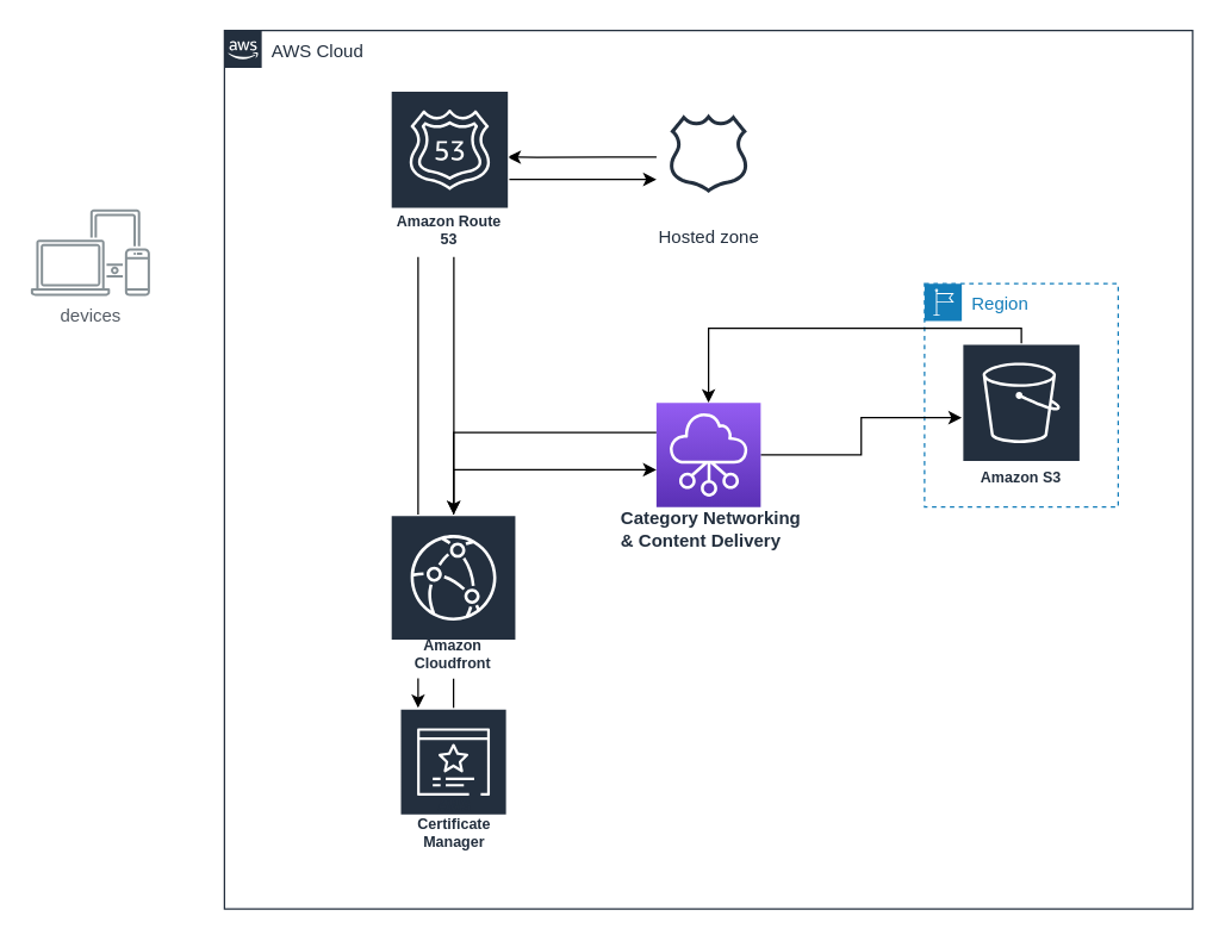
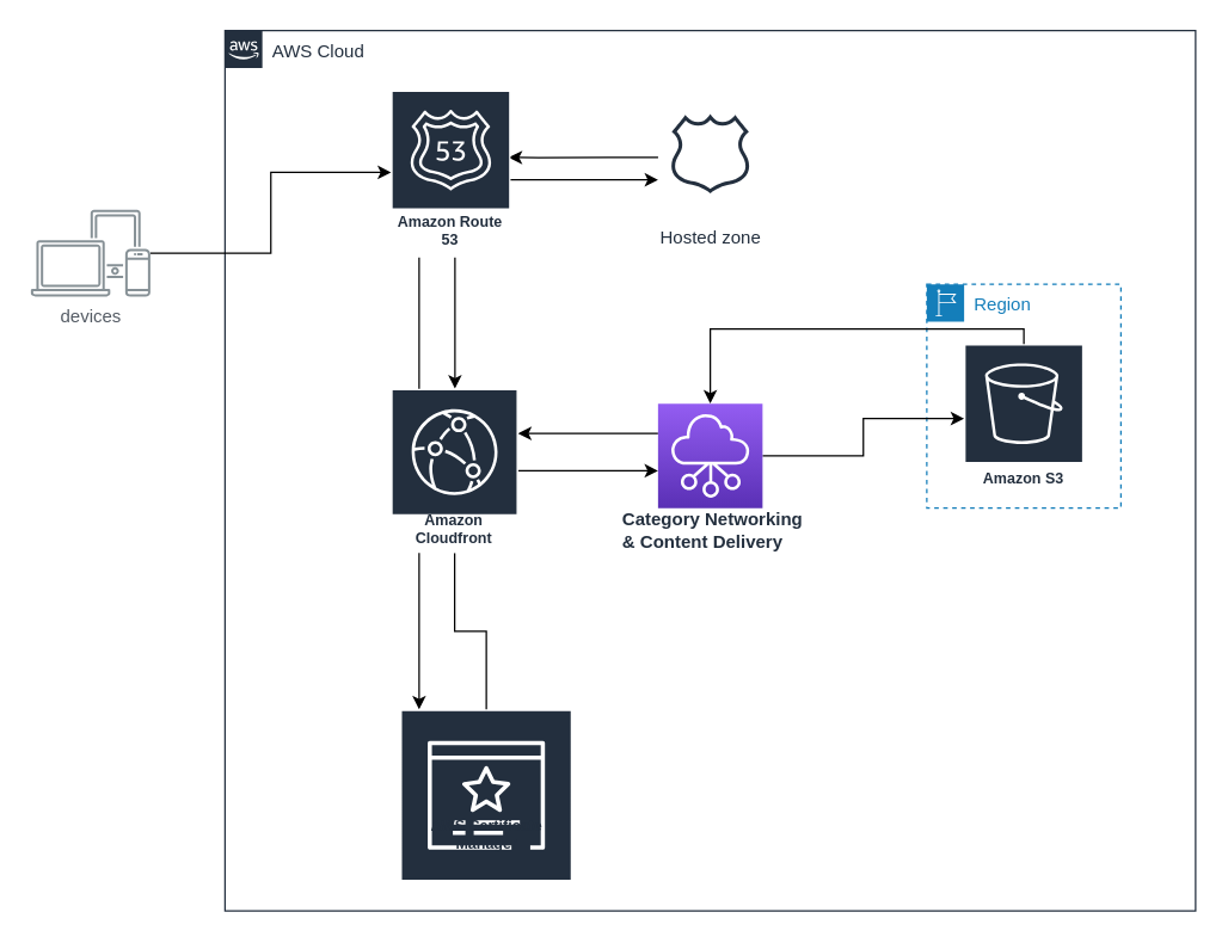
  <mxCell id="0" />
  <mxCell id="1" parent="0" />
  <mxCell id="2" value="AWS Cloud" style="points=[[0,0],[0.25,0],[0.5,0],[0.75,0],[1,0],[1,0.25],[1,0.5],[1,0.75],[1,1],[0.75,1],[0.5,1],[0.25,1],[0,1],[0,0.75],[0,0.5],[0,0.25]];outlineConnect=0;gradientColor=none;html=1;whiteSpace=wrap;fontSize=12;fontStyle=0;container=1;pointerEvents=0;collapsible=0;recursiveResize=0;shape=mxgraph.aws4.group;grIcon=mxgraph.aws4.group_aws_cloud_alt;strokeColor=#232F3E;fillColor=none;verticalAlign=top;align=left;spacingLeft=30;fontColor=#232F3E;dashed=0;" vertex="1" parent="1"><mxGeometry x="150" y="20" width="650" height="590" as="geometry" /></mxCell>
  <mxCell id="3" value="Region" style="points=[[0,0],[0.25,0],[0.5,0],[0.75,0],[1,0],[1,0.25],[1,0.5],[1,0.75],[1,1],[0.75,1],[0.5,1],[0.25,1],[0,1],[0,0.75],[0,0.5],[0,0.25]];outlineConnect=0;gradientColor=none;html=1;whiteSpace=wrap;fontSize=12;fontStyle=0;container=1;pointerEvents=0;collapsible=0;recursiveResize=0;shape=mxgraph.aws4.group;grIcon=mxgraph.aws4.group_region;strokeColor=#147EBA;fillColor=none;verticalAlign=top;align=left;spacingLeft=30;fontColor=#147EBA;dashed=1;" vertex="1" parent="2"><mxGeometry x="470" y="170" width="130" height="150" as="geometry" /></mxCell>
  <mxCell id="4" value="Amazon S3" style="sketch=0;outlineConnect=0;fontColor=#232F3E;gradientColor=none;strokeColor=#ffffff;fillColor=#232F3E;dashed=0;verticalLabelPosition=middle;verticalAlign=bottom;align=center;html=1;whiteSpace=wrap;fontSize=10;fontStyle=1;spacing=3;shape=mxgraph.aws4.productIcon;prIcon=mxgraph.aws4.s3;" vertex="1" parent="3"><mxGeometry x="25" y="40" width="80" height="100" as="geometry" /></mxCell>
  <mxCell id="5" value="" style="edgeStyle=orthogonalEdgeStyle;rounded=0;orthogonalLoop=1;jettySize=auto;html=1;" edge="1" parent="2"><mxGeometry relative="1" as="geometry"><mxPoint x="290.055" y="85.067" as="sourcePoint" /><mxPoint x="190" y="85" as="targetPoint" /><Array as="points"><mxPoint x="210" y="85" /><mxPoint x="210" y="85" /></Array></mxGeometry></mxCell>
  <mxCell id="6" value="" style="edgeStyle=orthogonalEdgeStyle;rounded=0;orthogonalLoop=1;jettySize=auto;html=1;" edge="1" parent="2" source="8" target="15"><mxGeometry relative="1" as="geometry"><Array as="points"><mxPoint x="260" y="270" /><mxPoint x="260" y="270" /></Array></mxGeometry></mxCell>
  <mxCell id="7" style="edgeStyle=orthogonalEdgeStyle;rounded=0;orthogonalLoop=1;jettySize=auto;html=1;" edge="1" parent="2" source="8" target="4"><mxGeometry relative="1" as="geometry" /></mxCell>
  <mxCell id="8" value="" style="sketch=0;points=[[0,0,0],[0.25,0,0],[0.5,0,0],[0.75,0,0],[1,0,0],[0,1,0],[0.25,1,0],[0.5,1,0],[0.75,1,0],[1,1,0],[0,0.25,0],[0,0.5,0],[0,0.75,0],[1,0.25,0],[1,0.5,0],[1,0.75,0]];outlineConnect=0;fontColor=#232F3E;gradientColor=#945DF2;gradientDirection=north;fillColor=#5A30B5;strokeColor=#ffffff;dashed=0;verticalLabelPosition=bottom;verticalAlign=top;align=center;html=1;fontSize=12;fontStyle=0;aspect=fixed;shape=mxgraph.aws4.resourceIcon;resIcon=mxgraph.aws4.networking_and_content_delivery;" vertex="1" parent="2"><mxGeometry x="290" y="250" width="70" height="70" as="geometry" /></mxCell>
  <mxCell id="9" value="" style="edgeStyle=orthogonalEdgeStyle;rounded=0;orthogonalLoop=1;jettySize=auto;html=1;endArrow=none;" edge="1" parent="2" source="10" target="15"><mxGeometry relative="1" as="geometry" /></mxCell>
- <mxCell id="10" value="AWS Certificate Manager" style="sketch=0;outlineConnect=0;fontColor=#232F3E;gradientColor=none;strokeColor=#ffffff;fillColor=#232F3E;dashed=0;verticalLabelPosition=middle;verticalAlign=bottom;align=center;html=1;whiteSpace=wrap;fontSize=10;fontStyle=1;spacing=3;shape=mxgraph.aws4.productIcon;prIcon=mxgraph.aws4.certificate_manager_3;" vertex="1" parent="2"><mxGeometry x="117.5" y="455" width="72.5" height="100" as="geometry" /></mxCell>
+ <mxCell id="10" value="AWS Certificate Manager" style="sketch=0;outlineConnect=0;fontColor=#232F3E;gradientColor=none;strokeColor=#ffffff;fillColor=#232F3E;dashed=0;verticalLabelPosition=middle;verticalAlign=bottom;align=center;html=1;whiteSpace=wrap;fontSize=10;fontStyle=1;spacing=3;shape=mxgraph.aws4.productIcon;prIcon=mxgraph.aws4.certificate_manager_3;" vertex="1" parent="2"><mxGeometry x="117.5" y="455" width="115" height="100" as="geometry" /></mxCell>
  <mxCell id="11" value="" style="edgeStyle=orthogonalEdgeStyle;rounded=0;orthogonalLoop=1;jettySize=auto;html=1;" edge="1" parent="2" target="10"><mxGeometry relative="1" as="geometry"><mxPoint x="130" y="152" as="sourcePoint" /><Array as="points"><mxPoint x="130" y="330" /><mxPoint x="130" y="330" /></Array></mxGeometry></mxCell>
  <mxCell id="12" value="" style="edgeStyle=orthogonalEdgeStyle;rounded=0;orthogonalLoop=1;jettySize=auto;html=1;" edge="1" parent="2" target="15"><mxGeometry relative="1" as="geometry"><mxPoint x="154" y="152" as="sourcePoint" /><Array as="points"><mxPoint x="154" y="170" /><mxPoint x="154" y="170" /></Array></mxGeometry></mxCell>
  <mxCell id="13" value="" style="edgeStyle=orthogonalEdgeStyle;rounded=0;orthogonalLoop=1;jettySize=auto;html=1;" edge="1" parent="2"><mxGeometry relative="1" as="geometry"><mxPoint x="190" y="100" as="sourcePoint" /><mxPoint x="290.055" y="100" as="targetPoint" /><Array as="points"><mxPoint x="210" y="100" /><mxPoint x="210" y="100" /></Array></mxGeometry></mxCell>
  <mxCell id="14" value="" style="edgeStyle=orthogonalEdgeStyle;rounded=0;orthogonalLoop=1;jettySize=auto;html=1;" edge="1" parent="2" source="15" target="8"><mxGeometry relative="1" as="geometry"><Array as="points"><mxPoint x="270" y="295" /><mxPoint x="270" y="295" /></Array></mxGeometry></mxCell>
- <mxCell id="15" value="Amazon Cloudfront" style="sketch=0;outlineConnect=0;fontColor=#232F3E;gradientColor=none;strokeColor=#ffffff;fillColor=#232F3E;dashed=0;verticalLabelPosition=middle;verticalAlign=bottom;align=center;html=1;whiteSpace=wrap;fontSize=10;fontStyle=1;spacing=3;shape=mxgraph.aws4.productIcon;prIcon=mxgraph.aws4.cloudfront;" vertex="1" parent="2"><mxGeometry x="111.25" y="325" width="85" height="110" as="geometry" /></mxCell>
+ <mxCell id="15" value="Amazon Cloudfront" style="sketch=0;outlineConnect=0;fontColor=#232F3E;gradientColor=none;strokeColor=#ffffff;fillColor=#232F3E;dashed=0;verticalLabelPosition=middle;verticalAlign=bottom;align=center;html=1;whiteSpace=wrap;fontSize=10;fontStyle=1;spacing=3;shape=mxgraph.aws4.productIcon;prIcon=mxgraph.aws4.cloudfront;" vertex="1" parent="2"><mxGeometry x="111.25" y="240" width="85" height="110" as="geometry" /></mxCell>
  <mxCell id="16" style="edgeStyle=orthogonalEdgeStyle;rounded=0;orthogonalLoop=1;jettySize=auto;html=1;entryX=0.5;entryY=0;entryDx=0;entryDy=0;entryPerimeter=0;" edge="1" parent="2" source="4" target="8"><mxGeometry relative="1" as="geometry"><Array as="points"><mxPoint x="535" y="200" /><mxPoint x="325" y="200" /></Array></mxGeometry></mxCell>
  <mxCell id="17" value="Amazon Route 53" style="sketch=0;outlineConnect=0;fontColor=#232F3E;gradientColor=none;strokeColor=#ffffff;fillColor=#232F3E;dashed=0;verticalLabelPosition=middle;verticalAlign=bottom;align=center;html=1;whiteSpace=wrap;fontSize=10;fontStyle=1;spacing=3;shape=mxgraph.aws4.productIcon;prIcon=mxgraph.aws4.route_53;" vertex="1" parent="2"><mxGeometry x="111.25" y="40" width="80" height="110" as="geometry" /></mxCell>
  <mxCell id="18" value="Hosted zone" style="sketch=0;outlineConnect=0;fontColor=#232F3E;gradientColor=none;strokeColor=#232F3E;fillColor=#ffffff;dashed=0;verticalLabelPosition=bottom;verticalAlign=top;align=center;html=1;fontSize=12;fontStyle=0;aspect=fixed;shape=mxgraph.aws4.resourceIcon;resIcon=mxgraph.aws4.hosted_zone;" vertex="1" parent="2"><mxGeometry x="292.5" y="40" width="65" height="85" as="geometry" /></mxCell>
  <mxCell id="19" value="&lt;div style=&quot;text-align: justify;&quot;&gt;&lt;span style=&quot;background-color: initial;&quot;&gt;Category Networking&amp;nbsp;&lt;/span&gt;&lt;/div&gt;&lt;div style=&quot;text-align: justify;&quot;&gt;&lt;span style=&quot;background-color: initial;&quot;&gt;&amp;amp; Content Delivery&lt;/span&gt;&lt;/div&gt;" style="text;strokeColor=none;fillColor=none;html=1;fontSize=12;fontStyle=1;verticalAlign=middle;align=center;fontFamily=Helvetica;fontColor=#232F3E;" vertex="1" parent="2"><mxGeometry x="277.5" y="300" width="100" height="70" as="geometry" /></mxCell>
+ <mxCell id="20" style="edgeStyle=orthogonalEdgeStyle;rounded=0;orthogonalLoop=1;jettySize=auto;html=1;" edge="1" parent="1" source="21" target="17"><mxGeometry relative="1" as="geometry"><mxPoint x="130" y="70" as="sourcePoint" /><mxPoint x="320" y="90" as="targetPoint" /></mxGeometry></mxCell>
  <mxCell id="21" value="devices" style="sketch=0;outlineConnect=0;gradientColor=none;fontColor=#545B64;strokeColor=none;fillColor=#879196;dashed=0;verticalLabelPosition=bottom;verticalAlign=top;align=center;html=1;fontSize=12;fontStyle=0;aspect=fixed;shape=mxgraph.aws4.illustration_devices;pointerEvents=1" vertex="1" parent="1"><mxGeometry x="20" y="140" width="80" height="58.4" as="geometry" /></mxCell>
